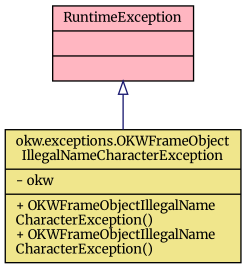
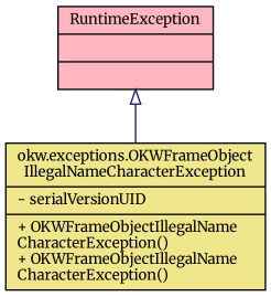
  digraph {
    fontname=Merriweather
    node [color=black fontname=Merriweather fontsize=10 shape=record style=filled]
-   n1 [fillcolor=khaki fontcolor=black height=0.2 label="{okw.exceptions.OKWFrameObject\lIllegalNameCharacterException\n|- okw\l|+ OKWFrameObjectIllegalName\lCharacterException()\l+ OKWFrameObjectIllegalName\lCharacterException()\l}" width=0.4]
+   n1 [fillcolor=khaki fontcolor=black height=0.2 label="{okw.exceptions.OKWFrameObject\lIllegalNameCharacterException\n|- serialVersionUID\l|+ OKWFrameObjectIllegalName\lCharacterException()\l+ OKWFrameObjectIllegalName\lCharacterException()\l}" width=0.4]
    n2 [fillcolor=lightpink height=0.2 label="{RuntimeException\n||}" width=0.4]
    n2 -> n1 [arrowtail=onormal color=midnightblue dir=back fontname=Merriweather fontsize=10 labelfontname=Helvetica labelfontsize=10 style=solid]
  }
